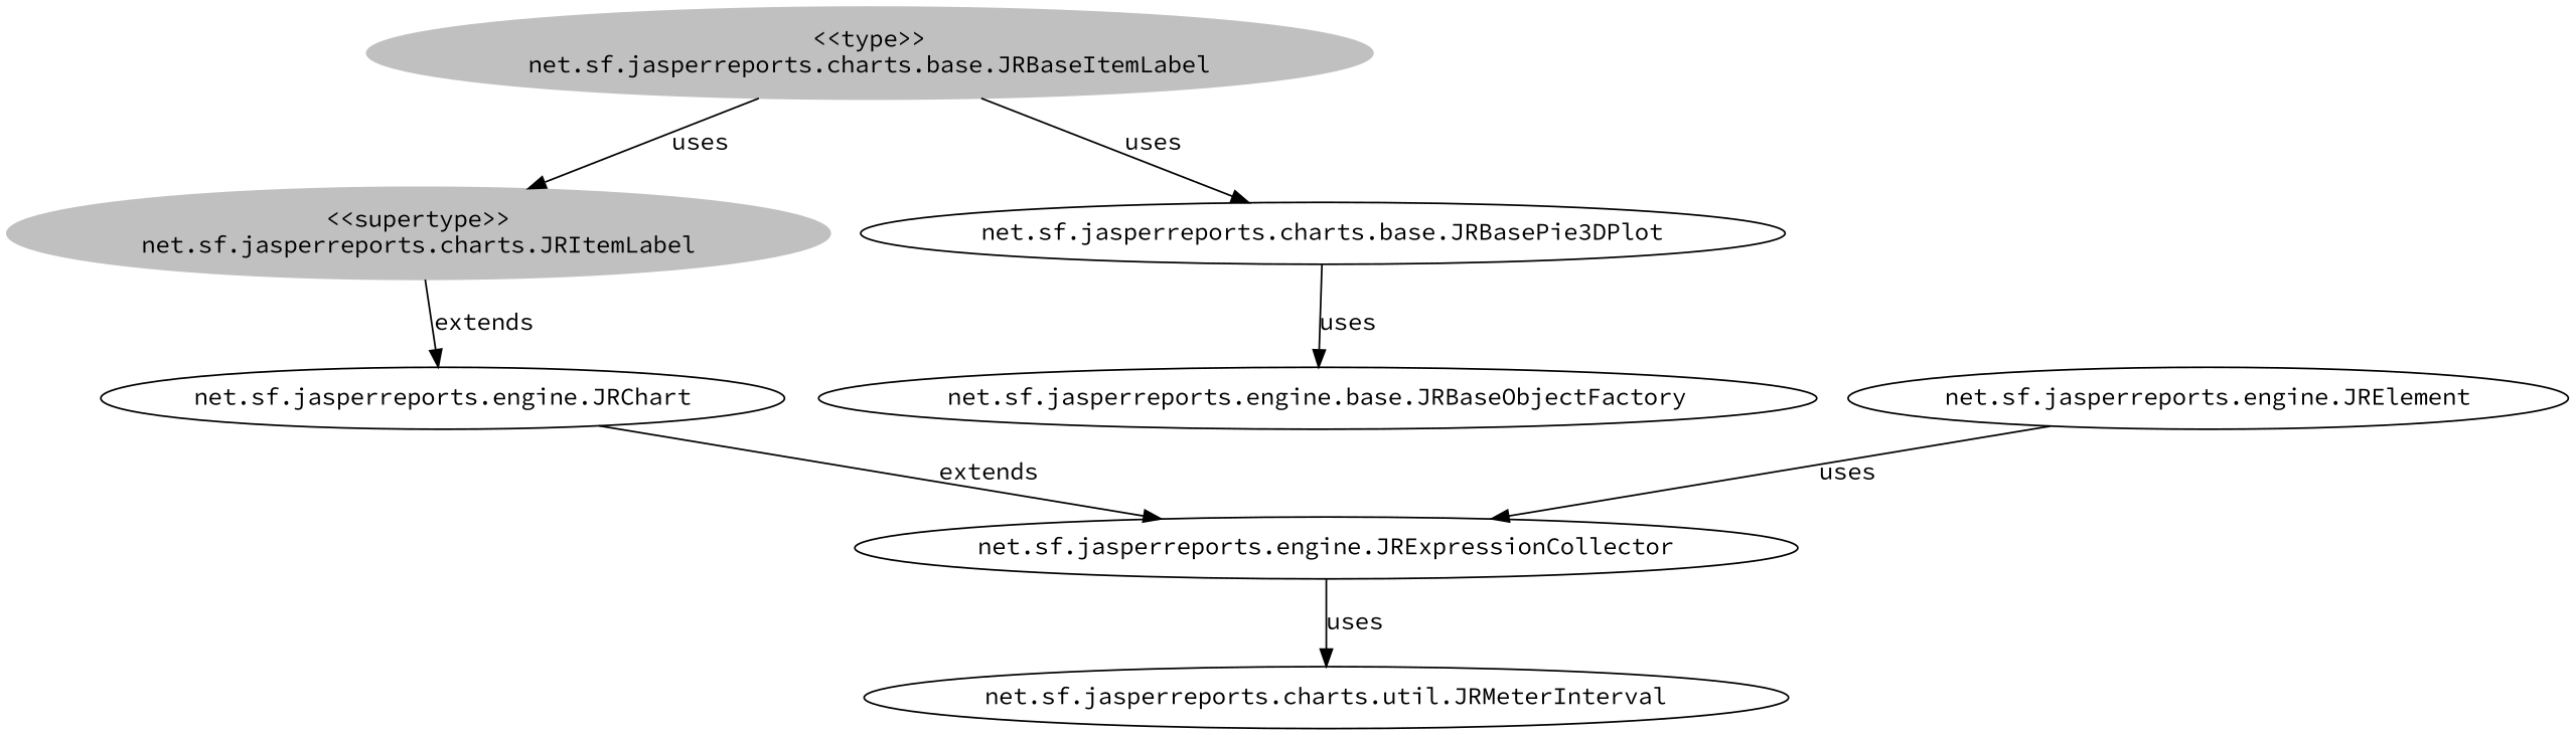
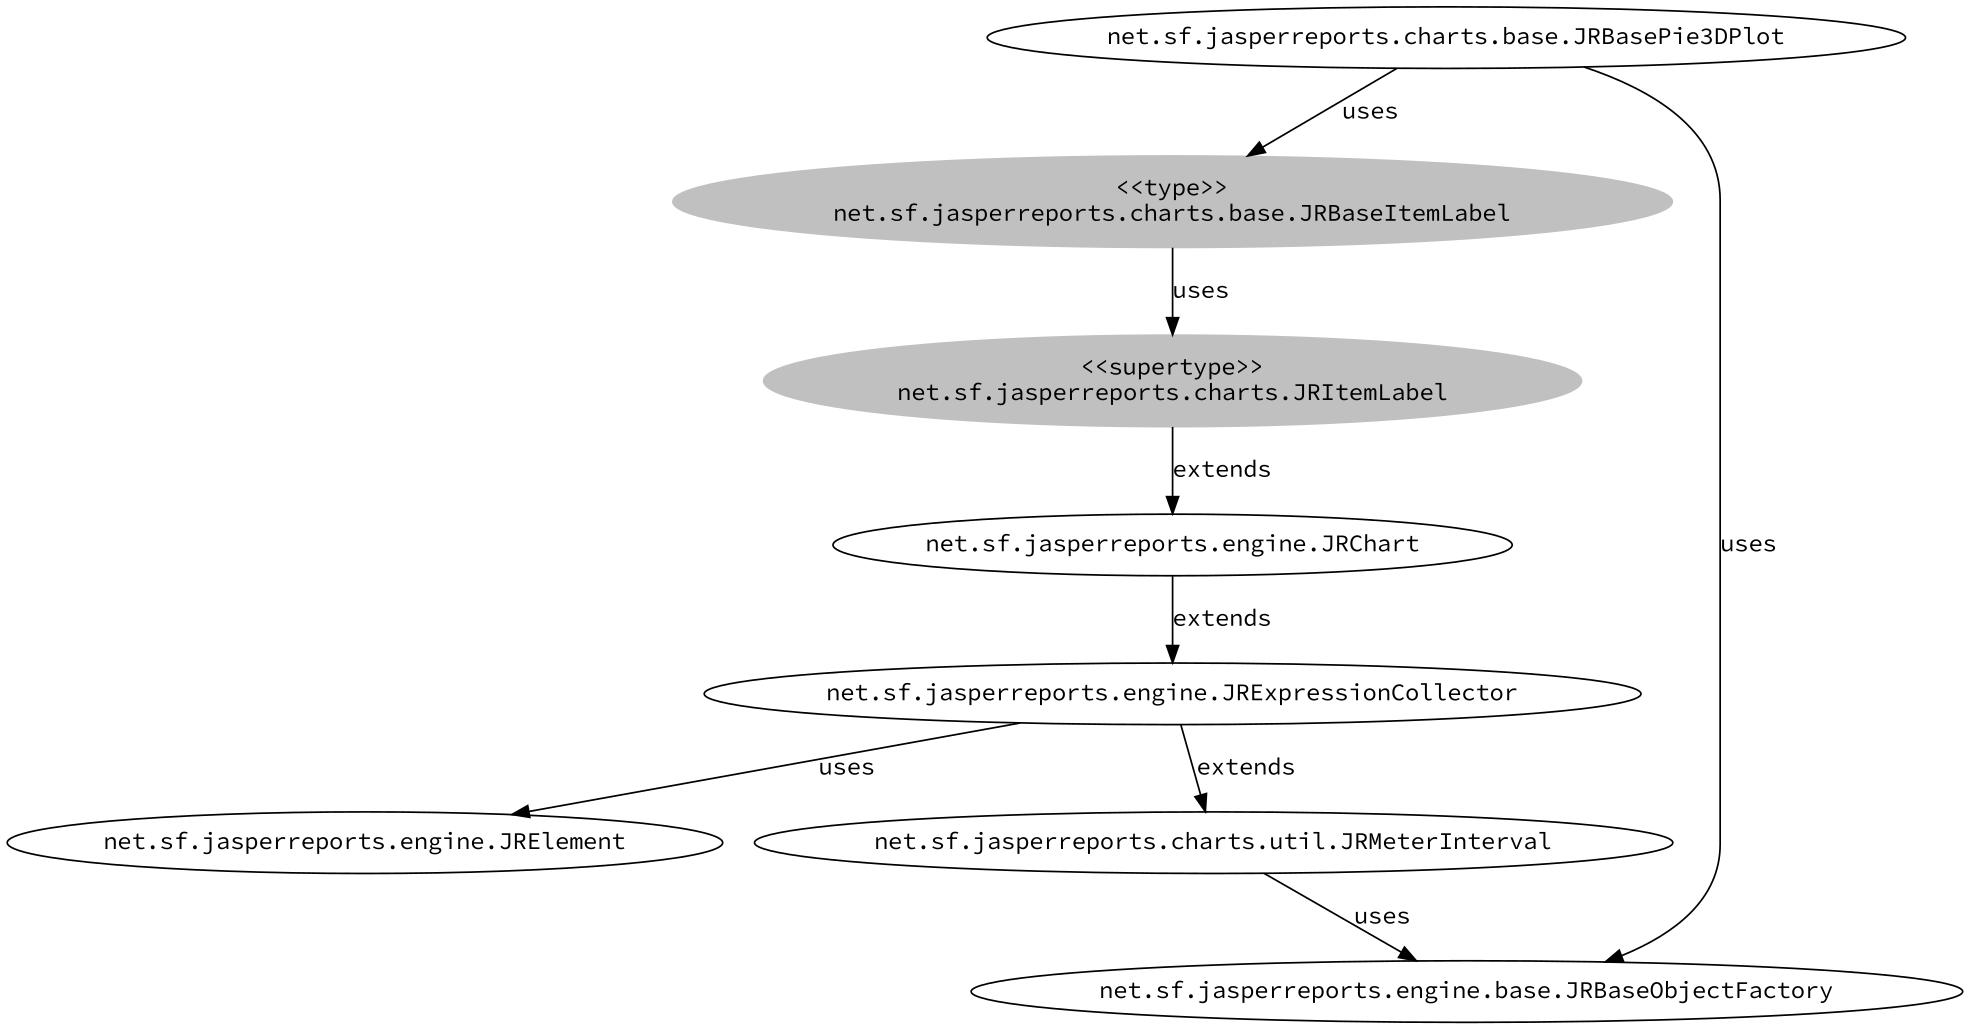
  digraph {
    fontname="Source Code Pro"
    node [fontname="Source Code Pro"]
    edge [fontname="Source Code Pro"]
    n1 [color=grey label="<<type>>\nnet.sf.jasperreports.charts.base.JRBaseItemLabel" style=filled]
    n2 [color=grey label="<<supertype>>\nnet.sf.jasperreports.charts.JRItemLabel" style=filled]
    n3 [label="net.sf.jasperreports.engine.JRChart"]
    n4 [label="net.sf.jasperreports.engine.JRExpressionCollector"]
    n5 [label="net.sf.jasperreports.engine.JRElement"]
    n6 [label="net.sf.jasperreports.charts.base.JRBasePie3DPlot"]
    n7 [label="net.sf.jasperreports.engine.base.JRBaseObjectFactory"]
    n8 [label="net.sf.jasperreports.charts.util.JRMeterInterval"]
    n1 -> n2 [label=uses]
    n2 -> n3 [label=extends]
    n3 -> n4 [label=extends]
-   n4 -> n8 [label=uses]
-   n5 -> n4 [label=uses]
-   n1 -> n6 [label=uses]
+   n4 -> n8 [label=extends]
+   n4 -> n5 [label=uses]
+   n6 -> n1 [label=uses]
    n6 -> n7 [label=uses]
+   n8 -> n7 [label=uses]
  }
